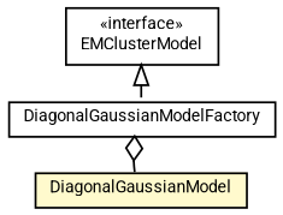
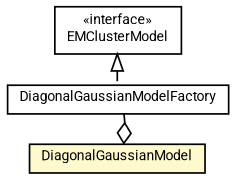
  digraph {
    nodesep=0.15
    rankdir=TB
    ranksep=0.25
    node [fontcolor=black fontname=Roboto fontsize=8 margin=0 shape=plaintext]
    edge [color=black dir=back fontname=Roboto fontsize=7 labelfontname=Roboto labelfontsize=7]
    n1 [height=0 label=<<table title="de.lmu.ifi.dbs.elki.algorithm.clustering.em.DiagonalGaussianModelFactory" border="0" cellborder="1" cellspacing="0" cellpadding="2" href="DiagonalGaussianModelFactory.html" target="_parent"> 		<tr><td><table border="0" cellspacing="0" cellpadding="1"> 		<tr><td align="center" balign="center"> <font face="Roboto">DiagonalGaussianModelFactory</font> </td></tr> 		</table></td></tr> 		</table>> width=0]
    n2 [height=0 label=<<table title="de.lmu.ifi.dbs.elki.algorithm.clustering.em.DiagonalGaussianModel" border="0" cellborder="1" cellspacing="0" cellpadding="2" bgcolor="lemonChiffon" href="DiagonalGaussianModel.html" target="_parent"> 		<tr><td><table border="0" cellspacing="0" cellpadding="1"> 		<tr><td align="center" balign="center"> <font face="Roboto">DiagonalGaussianModel</font> </td></tr> 		</table></td></tr> 		</table>> width=0]
    n3 [height=0 label=<<table title="de.lmu.ifi.dbs.elki.algorithm.clustering.em.EMClusterModel" border="0" cellborder="1" cellspacing="0" cellpadding="2" href="EMClusterModel.html" target="_parent"> 		<tr><td><table border="0" cellspacing="0" cellpadding="1"> 		<tr><td align="center" balign="center"> &#171;interface&#187; </td></tr> 		<tr><td align="center" balign="center"> <font face="Roboto">EMClusterModel</font> </td></tr> 		</table></td></tr> 		</table>> width=0]
-   n1 -> n2 [arrowhead=none arrowtail=ediamond weight=4]
+   n2 -> n1 [arrowhead=none arrowtail=ediamond weight=4]
    n3 -> n1 [arrowtail=empty style=dashed weight=9]
  }
